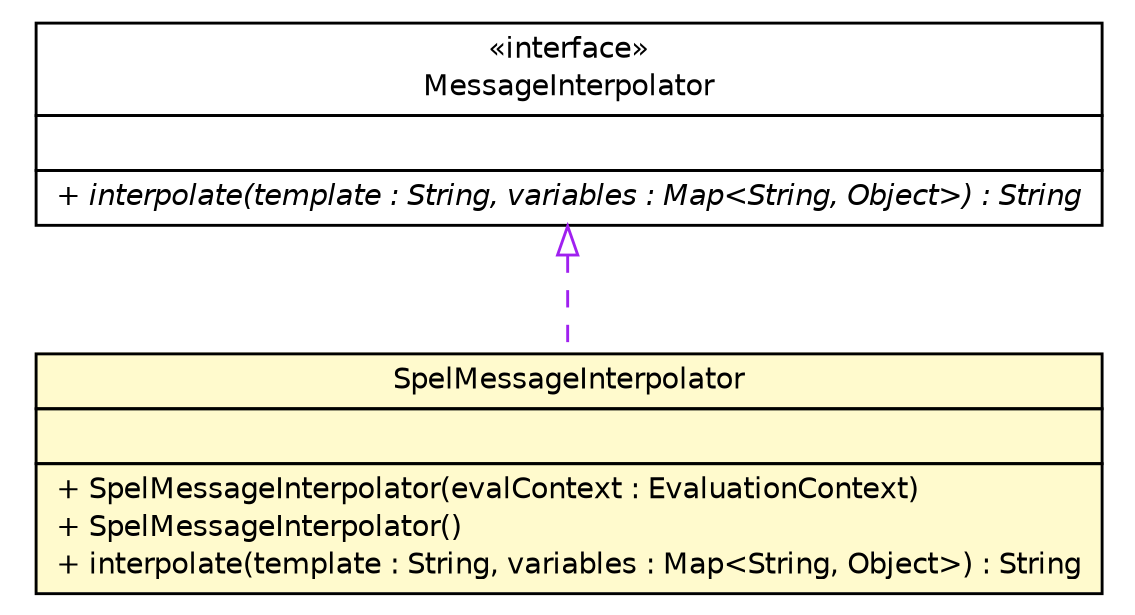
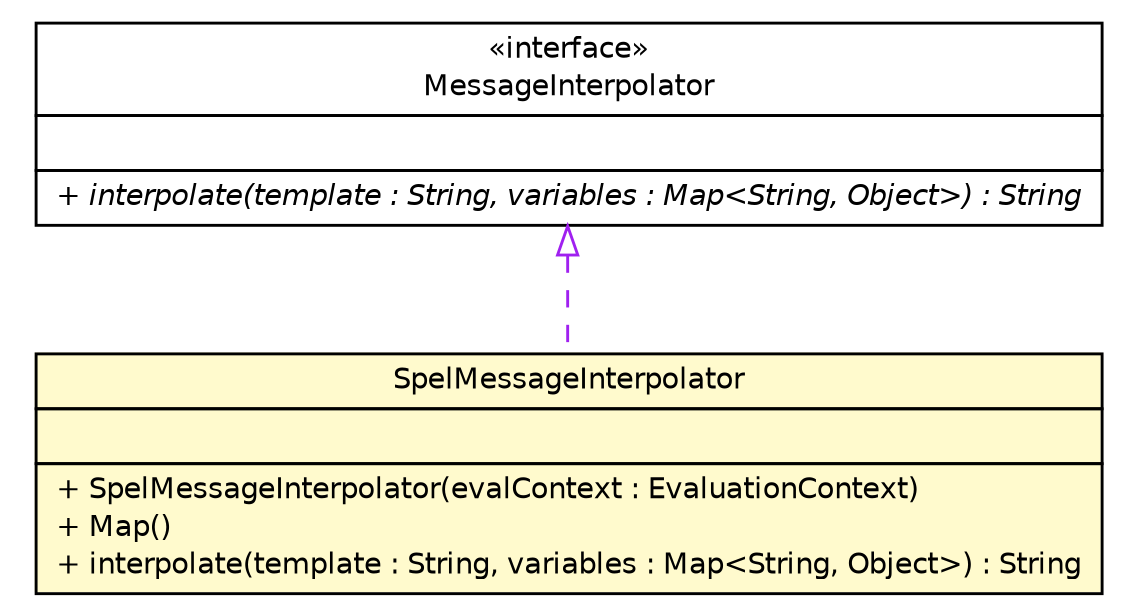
  digraph {
    nodesep=0.25
    ranksep=0.5
    node [fontcolor=black fontname=Helvetica fontsize=10.0 shape=plaintext]
-   n1 [label=<<table title="com.yirendai.oss.lib.common.msginterpolate.SpelMessageInterpolator" border="0" cellborder="1" cellspacing="0" cellpadding="2" port="p" bgcolor="lemonChiffon" href="./SpelMessageInterpolator.html"> 		<tr><td><table border="0" cellspacing="0" cellpadding="1"> <tr><td align="center" balign="center"> SpelMessageInterpolator </td></tr> 		</table></td></tr> 		<tr><td><table border="0" cellspacing="0" cellpadding="1"> <tr><td align="left" balign="left">  </td></tr> 		</table></td></tr> 		<tr><td><table border="0" cellspacing="0" cellpadding="1"> <tr><td align="left" balign="left"> + SpelMessageInterpolator(evalContext : EvaluationContext) </td></tr> <tr><td align="left" balign="left"> + SpelMessageInterpolator() </td></tr> <tr><td align="left" balign="left"> + interpolate(template : String, variables : Map&lt;String, Object&gt;) : String </td></tr> 		</table></td></tr> 		</table>>]
+   n1 [label=<<table title="com.yirendai.oss.lib.common.msginterpolate.SpelMessageInterpolator" border="0" cellborder="1" cellspacing="0" cellpadding="2" port="p" bgcolor="lemonChiffon" href="./SpelMessageInterpolator.html"> 		<tr><td><table border="0" cellspacing="0" cellpadding="1"> <tr><td align="center" balign="center"> SpelMessageInterpolator </td></tr> 		</table></td></tr> 		<tr><td><table border="0" cellspacing="0" cellpadding="1"> <tr><td align="left" balign="left">  </td></tr> 		</table></td></tr> 		<tr><td><table border="0" cellspacing="0" cellpadding="1"> <tr><td align="left" balign="left"> + SpelMessageInterpolator(evalContext : EvaluationContext) </td></tr> <tr><td align="left" balign="left"> + Map() </td></tr> <tr><td align="left" balign="left"> + interpolate(template : String, variables : Map&lt;String, Object&gt;) : String </td></tr> 		</table></td></tr> 		</table>>]
    n2 [label=<<table title="com.yirendai.oss.lib.common.msginterpolate.MessageInterpolator" border="0" cellborder="1" cellspacing="0" cellpadding="2" port="p" href="./MessageInterpolator.html"> 		<tr><td><table border="0" cellspacing="0" cellpadding="1"> <tr><td align="center" balign="center"> &#171;interface&#187; </td></tr> <tr><td align="center" balign="center"> MessageInterpolator </td></tr> 		</table></td></tr> 		<tr><td><table border="0" cellspacing="0" cellpadding="1"> <tr><td align="left" balign="left">  </td></tr> 		</table></td></tr> 		<tr><td><table border="0" cellspacing="0" cellpadding="1"> <tr><td align="left" balign="left"><font face="Helvetica-Oblique" point-size="10.0"> + interpolate(template : String, variables : Map&lt;String, Object&gt;) : String </font></td></tr> 		</table></td></tr> 		</table>>]
    n2 -> n1 [arrowtail=empty dir=back fontname=Helvetica fontsize=10 headport=p labelfontname=Helvetica labelfontsize=10 style=dashed tailport=p color=purple]
  }
